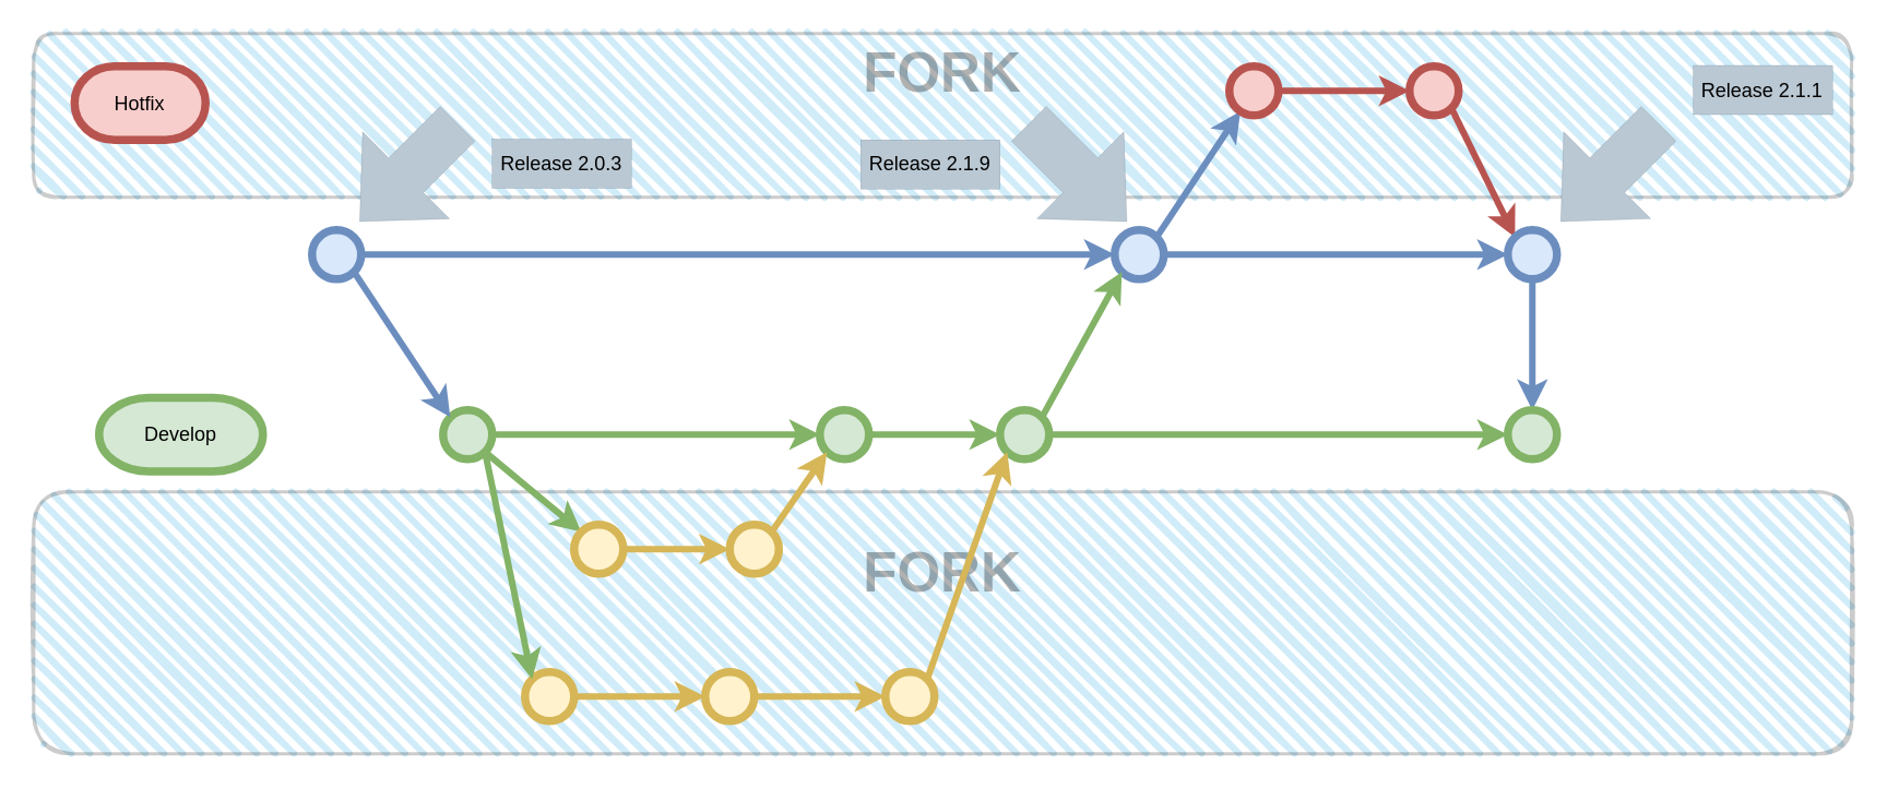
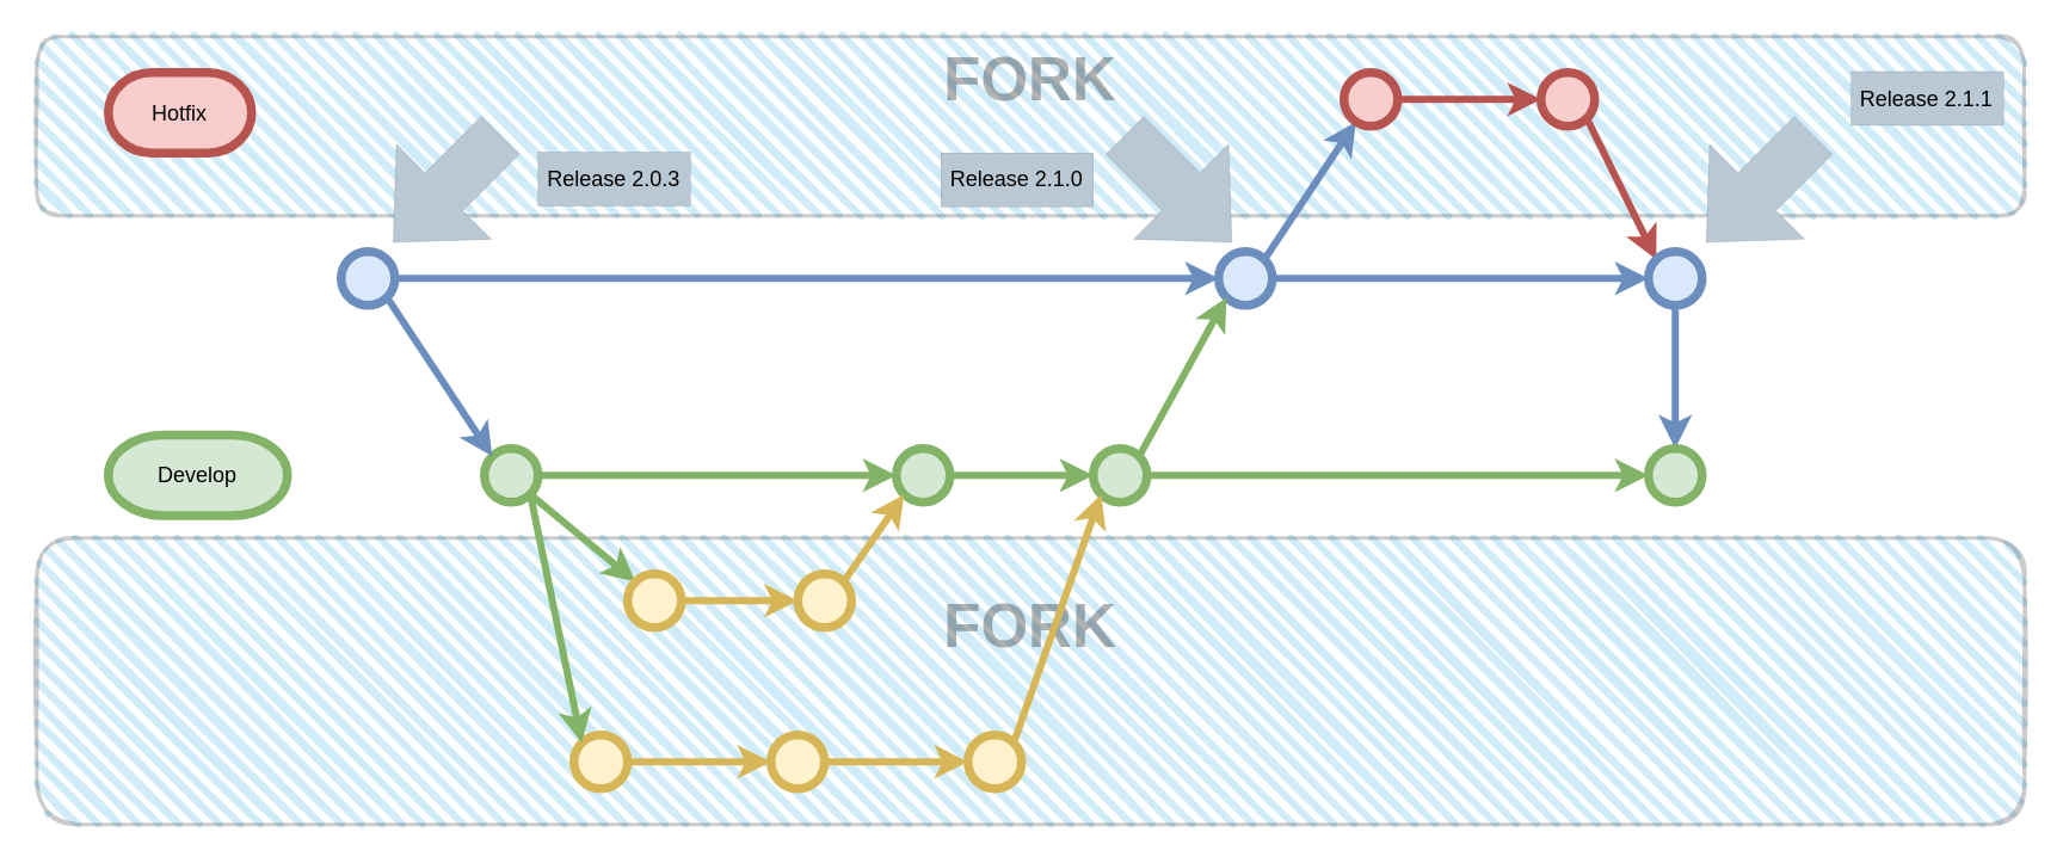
  <mxCell id="0" />
  <mxCell id="1" parent="0" />
  <mxCell id="2" value="&lt;h1 style=&quot;font-size: 34px;&quot;&gt;FORK&lt;/h1&gt;" style="rounded=1;whiteSpace=wrap;html=1;strokeWidth=2;fillWeight=4;hachureGap=8;hachureAngle=45;fillColor=#1ba1e2;sketch=1;shadow=0;glass=0;opacity=20;fontSize=34;verticalAlign=middle;labelPosition=center;verticalLabelPosition=middle;align=center;spacing=0;spacingBottom=63;textOpacity=30;spacingRight=0;spacingLeft=0;" vertex="1" parent="1"><mxGeometry y="300" width="1110" height="160" as="geometry" x="20" /></mxCell>
  <mxCell id="3" value="&lt;h1 style=&quot;font-size: 34px;&quot;&gt;FORK&lt;/h1&gt;" style="rounded=1;whiteSpace=wrap;html=1;strokeWidth=2;fillWeight=4;hachureGap=8;hachureAngle=45;fillColor=#1ba1e2;sketch=1;shadow=0;glass=0;opacity=20;fontSize=34;verticalAlign=middle;labelPosition=center;verticalLabelPosition=middle;align=center;spacing=0;spacingBottom=52;textOpacity=30;" vertex="1" parent="1"><mxGeometry y="20" width="1110" height="100" as="geometry" x="20" /></mxCell>
  <mxCell id="4" value="" style="edgeStyle=orthogonalEdgeStyle;rounded=0;orthogonalLoop=1;jettySize=auto;html=1;fillColor=#dae8fc;strokeColor=#6c8ebf;strokeWidth=4;" parent="1" source="5" target="28" edge="1"><mxGeometry relative="1" as="geometry" /></mxCell>
  <mxCell id="5" value="" style="shape=ellipse;html=1;dashed=0;whitespace=wrap;aspect=fixed;perimeter=ellipsePerimeter;fillColor=#dae8fc;strokeColor=#6c8ebf;strokeWidth=5;" parent="1" vertex="1"><mxGeometry x="190" y="140" width="30" height="30" as="geometry" /></mxCell>
  <mxCell id="6" value="" style="edgeStyle=orthogonalEdgeStyle;rounded=0;orthogonalLoop=1;jettySize=auto;html=1;fillColor=#d5e8d4;strokeColor=#82b366;strokeWidth=4;" parent="1" source="7" target="15" edge="1"><mxGeometry relative="1" as="geometry" /></mxCell>
  <mxCell id="7" value="" style="shape=ellipse;html=1;dashed=0;whitespace=wrap;aspect=fixed;perimeter=ellipsePerimeter;fillColor=#d5e8d4;strokeColor=#82b366;strokeWidth=5;" parent="1" vertex="1"><mxGeometry x="270" y="250" width="30" height="30" as="geometry" /></mxCell>
  <mxCell id="8" value="" style="endArrow=classic;html=1;rounded=0;exitX=1;exitY=1;exitDx=0;exitDy=0;entryX=0;entryY=0;entryDx=0;entryDy=0;fillColor=#dae8fc;strokeColor=#6c8ebf;strokeWidth=4;" parent="1" source="5" target="7" edge="1"><mxGeometry width="50" height="50" relative="1" as="geometry"><mxPoint x="290" y="200" as="sourcePoint" /><mxPoint x="340" y="150" as="targetPoint" /></mxGeometry></mxCell>
  <mxCell id="9" value="Develop" style="strokeWidth=5;html=1;shape=mxgraph.flowchart.terminator;whiteSpace=wrap;fillColor=#d5e8d4;strokeColor=#82b366;" parent="1" vertex="1"><mxGeometry x="60" y="242.5" width="100" height="45" as="geometry" /></mxCell>
  <mxCell id="10" value="" style="endArrow=classic;html=1;rounded=0;exitX=1;exitY=1;exitDx=0;exitDy=0;entryX=0;entryY=0;entryDx=0;entryDy=0;fillColor=#d5e8d4;strokeColor=#82b366;strokeWidth=4;" parent="1" source="7" target="12" edge="1"><mxGeometry width="50" height="50" relative="1" as="geometry"><mxPoint x="279.997" y="279.997" as="sourcePoint" /><mxPoint x="300" y="320" as="targetPoint" /></mxGeometry></mxCell>
  <mxCell id="11" value="" style="edgeStyle=orthogonalEdgeStyle;rounded=0;orthogonalLoop=1;jettySize=auto;html=1;entryX=0;entryY=0.5;entryDx=0;entryDy=0;fillColor=#fff2cc;strokeColor=#d6b656;strokeWidth=4;" parent="1" source="12" target="13" edge="1"><mxGeometry relative="1" as="geometry"><mxPoint x="440" y="335" as="targetPoint" /></mxGeometry></mxCell>
  <mxCell id="12" value="" style="shape=ellipse;html=1;dashed=0;whitespace=wrap;aspect=fixed;perimeter=ellipsePerimeter;fillColor=#fff2cc;strokeColor=#d6b656;strokeWidth=5;" parent="1" vertex="1"><mxGeometry x="350" y="320" width="30" height="30" as="geometry" /></mxCell>
  <mxCell id="13" value="" style="shape=ellipse;html=1;dashed=0;whitespace=wrap;aspect=fixed;perimeter=ellipsePerimeter;fillColor=#fff2cc;strokeColor=#d6b656;strokeWidth=5;" parent="1" vertex="1"><mxGeometry x="445" y="320" width="30" height="30" as="geometry" /></mxCell>
  <mxCell id="14" value="" style="edgeStyle=orthogonalEdgeStyle;rounded=0;orthogonalLoop=1;jettySize=auto;html=1;fillColor=#d5e8d4;strokeColor=#82b366;strokeWidth=4;" parent="1" source="15" target="24" edge="1"><mxGeometry relative="1" as="geometry" /></mxCell>
  <mxCell id="15" value="" style="shape=ellipse;html=1;dashed=0;whitespace=wrap;aspect=fixed;perimeter=ellipsePerimeter;fillColor=#d5e8d4;strokeColor=#82b366;strokeWidth=5;" parent="1" vertex="1"><mxGeometry x="500" y="250" width="30" height="30" as="geometry" /></mxCell>
  <mxCell id="16" value="" style="endArrow=classic;html=1;rounded=0;exitX=1;exitY=0;exitDx=0;exitDy=0;entryX=0;entryY=1;entryDx=0;entryDy=0;fillColor=#fff2cc;strokeColor=#d6b656;strokeWidth=4;" parent="1" source="13" target="15" edge="1"><mxGeometry width="50" height="50" relative="1" as="geometry"><mxPoint x="425.997" y="271.217" as="sourcePoint" /><mxPoint x="444.783" y="320.003" as="targetPoint" /></mxGeometry></mxCell>
  <mxCell id="17" value="" style="edgeStyle=orthogonalEdgeStyle;rounded=0;orthogonalLoop=1;jettySize=auto;html=1;fillColor=#fff2cc;strokeColor=#d6b656;strokeWidth=4;" parent="1" source="18" target="21" edge="1"><mxGeometry relative="1" as="geometry" /></mxCell>
  <mxCell id="18" value="" style="shape=ellipse;html=1;dashed=0;whitespace=wrap;aspect=fixed;perimeter=ellipsePerimeter;fillColor=#fff2cc;strokeColor=#d6b656;strokeWidth=5;" parent="1" vertex="1"><mxGeometry x="320" y="410" width="30" height="30" as="geometry" /></mxCell>
  <mxCell id="19" value="" style="endArrow=classic;html=1;rounded=0;exitX=1;exitY=1;exitDx=0;exitDy=0;entryX=0;entryY=0;entryDx=0;entryDy=0;fillColor=#d5e8d4;strokeColor=#82b366;strokeWidth=4;" parent="1" source="7" target="18" edge="1"><mxGeometry width="50" height="50" relative="1" as="geometry"><mxPoint x="291.217" y="299.997" as="sourcePoint" /><mxPoint x="320.003" y="348.783" as="targetPoint" /></mxGeometry></mxCell>
  <mxCell id="20" value="" style="edgeStyle=orthogonalEdgeStyle;rounded=0;orthogonalLoop=1;jettySize=auto;html=1;fillColor=#fff2cc;strokeColor=#d6b656;strokeWidth=4;" parent="1" source="21" target="22" edge="1"><mxGeometry relative="1" as="geometry" /></mxCell>
  <mxCell id="21" value="" style="shape=ellipse;html=1;dashed=0;whitespace=wrap;aspect=fixed;perimeter=ellipsePerimeter;fillColor=#fff2cc;strokeColor=#d6b656;strokeWidth=5;" parent="1" vertex="1"><mxGeometry x="430" y="410" width="30" height="30" as="geometry" /></mxCell>
  <mxCell id="22" value="" style="shape=ellipse;html=1;dashed=0;whitespace=wrap;aspect=fixed;perimeter=ellipsePerimeter;fillColor=#fff2cc;strokeColor=#d6b656;strokeWidth=5;" parent="1" vertex="1"><mxGeometry x="540" y="410" width="30" height="30" as="geometry" /></mxCell>
  <mxCell id="23" value="" style="edgeStyle=none;rounded=0;orthogonalLoop=1;jettySize=auto;html=1;fillColor=#d5e8d4;strokeColor=#82b366;strokeWidth=4;" parent="1" source="24" target="36" edge="1"><mxGeometry relative="1" as="geometry" /></mxCell>
  <mxCell id="24" value="" style="shape=ellipse;html=1;dashed=0;whitespace=wrap;aspect=fixed;perimeter=ellipsePerimeter;fillColor=#d5e8d4;strokeColor=#82b366;strokeWidth=5;" parent="1" vertex="1"><mxGeometry x="610" y="250" width="30" height="30" as="geometry" /></mxCell>
  <mxCell id="25" value="" style="endArrow=classic;html=1;rounded=0;exitX=1;exitY=0;exitDx=0;exitDy=0;entryX=0;entryY=1;entryDx=0;entryDy=0;fillColor=#fff2cc;strokeColor=#d6b656;strokeWidth=4;" parent="1" source="22" target="24" edge="1"><mxGeometry width="50" height="50" relative="1" as="geometry"><mxPoint x="389.997" y="349.997" as="sourcePoint" /><mxPoint x="418.783" y="488.783" as="targetPoint" /></mxGeometry></mxCell>
  <mxCell id="26" value="" style="rounded=0;orthogonalLoop=1;jettySize=auto;html=1;exitX=1;exitY=0;exitDx=0;exitDy=0;fillColor=#dae8fc;strokeColor=#6c8ebf;strokeWidth=4;" parent="1" source="28" target="31" edge="1"><mxGeometry relative="1" as="geometry" /></mxCell>
  <mxCell id="27" value="" style="edgeStyle=none;rounded=0;orthogonalLoop=1;jettySize=auto;html=1;fillColor=#dae8fc;strokeColor=#6c8ebf;strokeWidth=4;" parent="1" source="28" target="35" edge="1"><mxGeometry relative="1" as="geometry" /></mxCell>
  <mxCell id="28" value="" style="shape=ellipse;html=1;dashed=0;whitespace=wrap;aspect=fixed;perimeter=ellipsePerimeter;fillColor=#dae8fc;strokeColor=#6c8ebf;strokeWidth=5;" parent="1" vertex="1"><mxGeometry x="680" y="140" width="30" height="30" as="geometry" /></mxCell>
  <mxCell id="29" value="" style="endArrow=classic;html=1;rounded=0;exitX=1;exitY=0;exitDx=0;exitDy=0;entryX=0;entryY=1;entryDx=0;entryDy=0;fillColor=#d5e8d4;strokeColor=#82b366;strokeWidth=4;" parent="1" source="24" target="28" edge="1"><mxGeometry width="50" height="50" relative="1" as="geometry"><mxPoint x="649.997" y="226.283" as="sourcePoint" /><mxPoint x="683.783" y="177.497" as="targetPoint" /></mxGeometry></mxCell>
  <mxCell id="30" value="" style="edgeStyle=none;rounded=0;orthogonalLoop=1;jettySize=auto;html=1;fillColor=#f8cecc;strokeColor=#b85450;strokeWidth=4;" parent="1" source="31" target="33" edge="1"><mxGeometry relative="1" as="geometry" /></mxCell>
  <mxCell id="31" value="" style="shape=ellipse;html=1;dashed=0;whitespace=wrap;aspect=fixed;perimeter=ellipsePerimeter;fillColor=#f8cecc;strokeColor=#b85450;strokeWidth=5;" parent="1" vertex="1"><mxGeometry x="750" y="40" width="30" height="30" as="geometry" /></mxCell>
  <mxCell id="32" style="edgeStyle=none;rounded=0;orthogonalLoop=1;jettySize=auto;html=1;exitX=1;exitY=1;exitDx=0;exitDy=0;entryX=0;entryY=0;entryDx=0;entryDy=0;fillColor=#f8cecc;strokeColor=#b85450;strokeWidth=4;" parent="1" source="33" target="35" edge="1"><mxGeometry relative="1" as="geometry" /></mxCell>
  <mxCell id="33" value="" style="shape=ellipse;html=1;dashed=0;whitespace=wrap;aspect=fixed;perimeter=ellipsePerimeter;fillColor=#f8cecc;strokeColor=#b85450;strokeWidth=5;" parent="1" vertex="1"><mxGeometry x="860" y="40" width="30" height="30" as="geometry" /></mxCell>
  <mxCell id="34" style="edgeStyle=none;rounded=0;orthogonalLoop=1;jettySize=auto;html=1;exitX=0.5;exitY=1;exitDx=0;exitDy=0;entryX=0.5;entryY=0;entryDx=0;entryDy=0;fillColor=#dae8fc;strokeColor=#6c8ebf;strokeWidth=4;" parent="1" source="35" target="36" edge="1"><mxGeometry relative="1" as="geometry" /></mxCell>
  <mxCell id="35" value="" style="shape=ellipse;html=1;dashed=0;whitespace=wrap;aspect=fixed;perimeter=ellipsePerimeter;fillColor=#dae8fc;strokeColor=#6c8ebf;strokeWidth=5;" parent="1" vertex="1"><mxGeometry x="920" y="140" width="30" height="30" as="geometry" /></mxCell>
  <mxCell id="36" value="" style="shape=ellipse;html=1;dashed=0;whitespace=wrap;aspect=fixed;perimeter=ellipsePerimeter;fillColor=#d5e8d4;strokeColor=#82b366;strokeWidth=5;" parent="1" vertex="1"><mxGeometry x="920" y="250" width="30" height="30" as="geometry" /></mxCell>
- <mxCell id="37" value="Hotfix" style="strokeWidth=5;html=1;shape=mxgraph.flowchart.terminator;whiteSpace=wrap;fillColor=#f8cecc;strokeColor=#b85450;" parent="1" vertex="1"><mxGeometry x="45" y="40" width="80" height="45" as="geometry" /></mxCell>
+ <mxCell id="37" value="Hotfix" style="strokeWidth=5;html=1;shape=mxgraph.flowchart.terminator;whiteSpace=wrap;fillColor=#f8cecc;strokeColor=#b85450;" parent="1" vertex="1"><mxGeometry x="60" y="40" width="80" height="45" as="geometry" /></mxCell>
  <mxCell id="38" value="" style="verticalLabelPosition=bottom;verticalAlign=top;html=1;strokeWidth=0;shape=mxgraph.arrows2.arrow;dy=0.6;dx=40;notch=0;rotation=-225;fillColor=#bac8d3;strokeColor=#23445d;" parent="1" vertex="1"><mxGeometry x="206.74" y="67.49" width="84.47" height="75" as="geometry" /></mxCell>
  <mxCell id="39" value="Release 2.0.3" style="text;html=1;fillColor=#bac8d3;align=center;verticalAlign=middle;whiteSpace=wrap;rounded=0;strokeWidth=0;strokeColor=#23445d;" parent="1" vertex="1"><mxGeometry x="300" y="84.5" width="85" height="30" as="geometry" /></mxCell>
  <mxCell id="40" value="" style="verticalLabelPosition=bottom;verticalAlign=top;html=1;strokeWidth=0;shape=mxgraph.arrows2.arrow;dy=0.6;dx=40;notch=0;rotation=-225;fillColor=#bac8d3;strokeColor=#23445d;flipV=0;flipH=0;direction=north;" parent="1" vertex="1"><mxGeometry x="620.005" y="62.755" width="75" height="84.47" as="geometry" /></mxCell>
- <mxCell id="41" value="Release 2.1.9" style="text;html=1;fillColor=#bac8d3;align=center;verticalAlign=middle;whiteSpace=wrap;rounded=0;strokeWidth=0;strokeColor=#23445d;flipV=0;flipH=0;" parent="1" vertex="1"><mxGeometry x="525" y="85" width="85" height="30" as="geometry" /></mxCell>
+ <mxCell id="41" value="Release 2.1.0" style="text;html=1;fillColor=#bac8d3;align=center;verticalAlign=middle;whiteSpace=wrap;rounded=0;strokeWidth=0;strokeColor=#23445d;flipV=0;flipH=0;" parent="1" vertex="1"><mxGeometry x="525" y="85" width="85" height="30" as="geometry" /></mxCell>
  <mxCell id="42" value="" style="verticalLabelPosition=bottom;verticalAlign=top;html=1;strokeWidth=0;shape=mxgraph.arrows2.arrow;dy=0.6;dx=40;notch=0;rotation=-225;fillColor=#bac8d3;strokeColor=#23445d;" parent="1" vertex="1"><mxGeometry x="940" y="67.49" width="84.47" height="75" as="geometry" /></mxCell>
  <mxCell id="43" value="Release 2.1.1" style="text;html=1;fillColor=#bac8d3;align=center;verticalAlign=middle;whiteSpace=wrap;rounded=0;strokeWidth=0;strokeColor=#23445d;" parent="1" vertex="1"><mxGeometry x="1033.26" y="39.5" width="85" height="30" as="geometry" /></mxCell>
